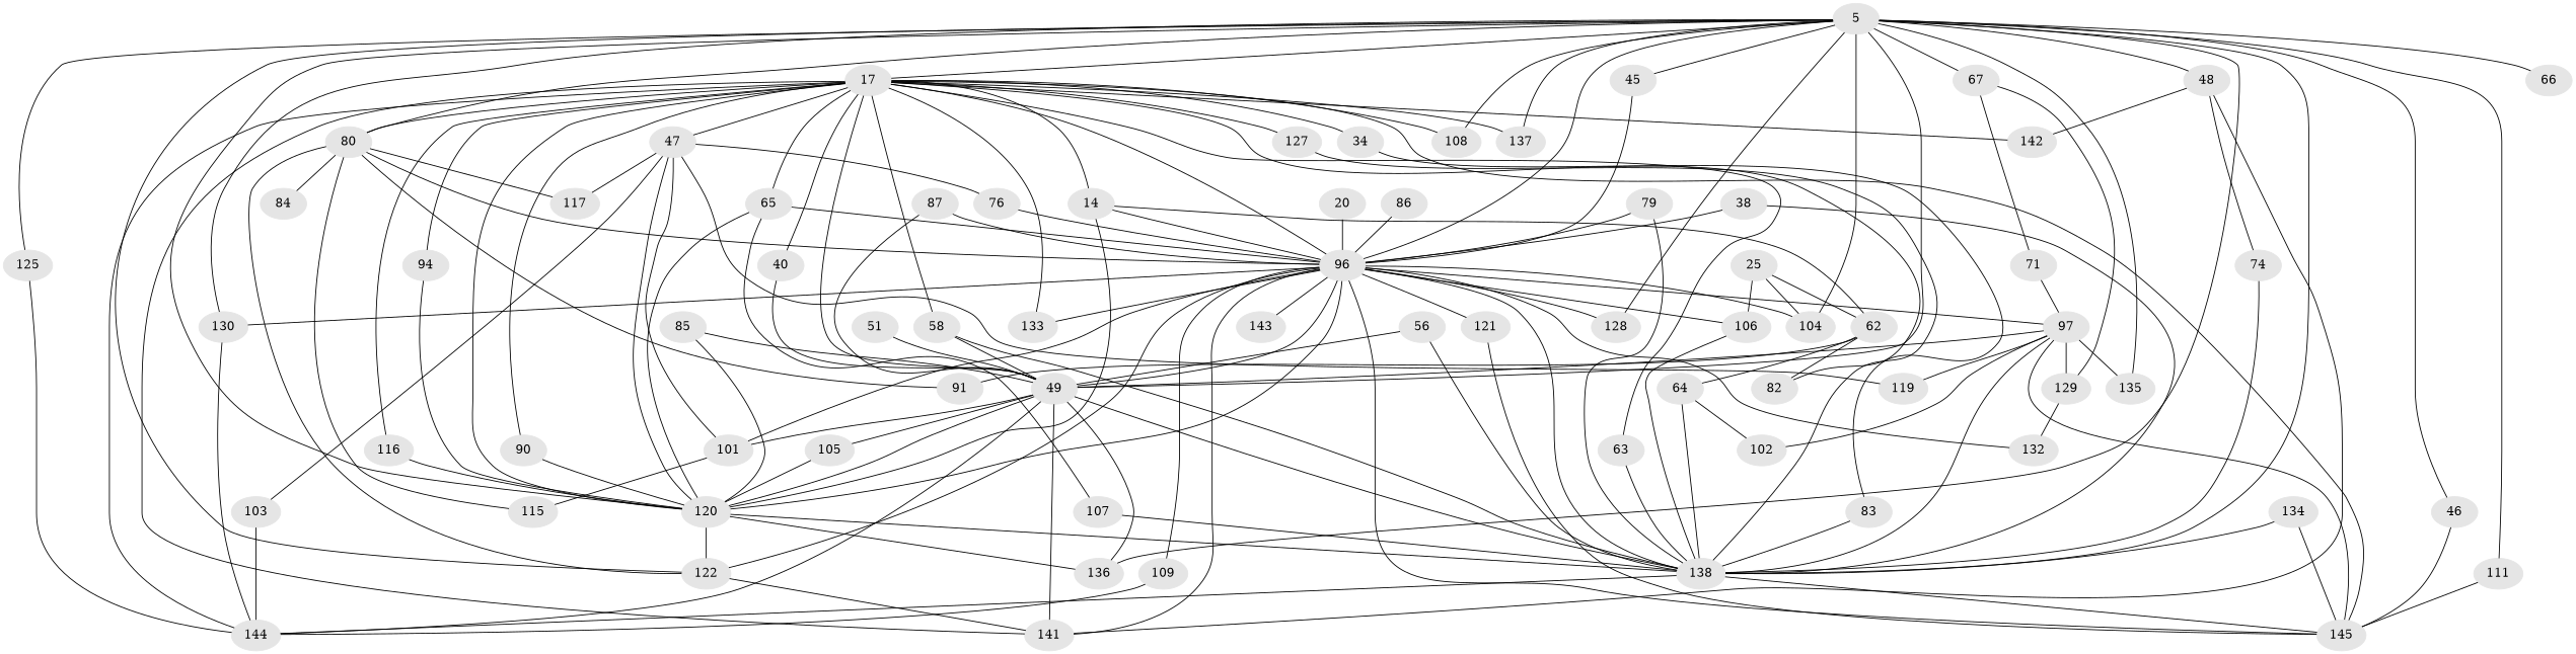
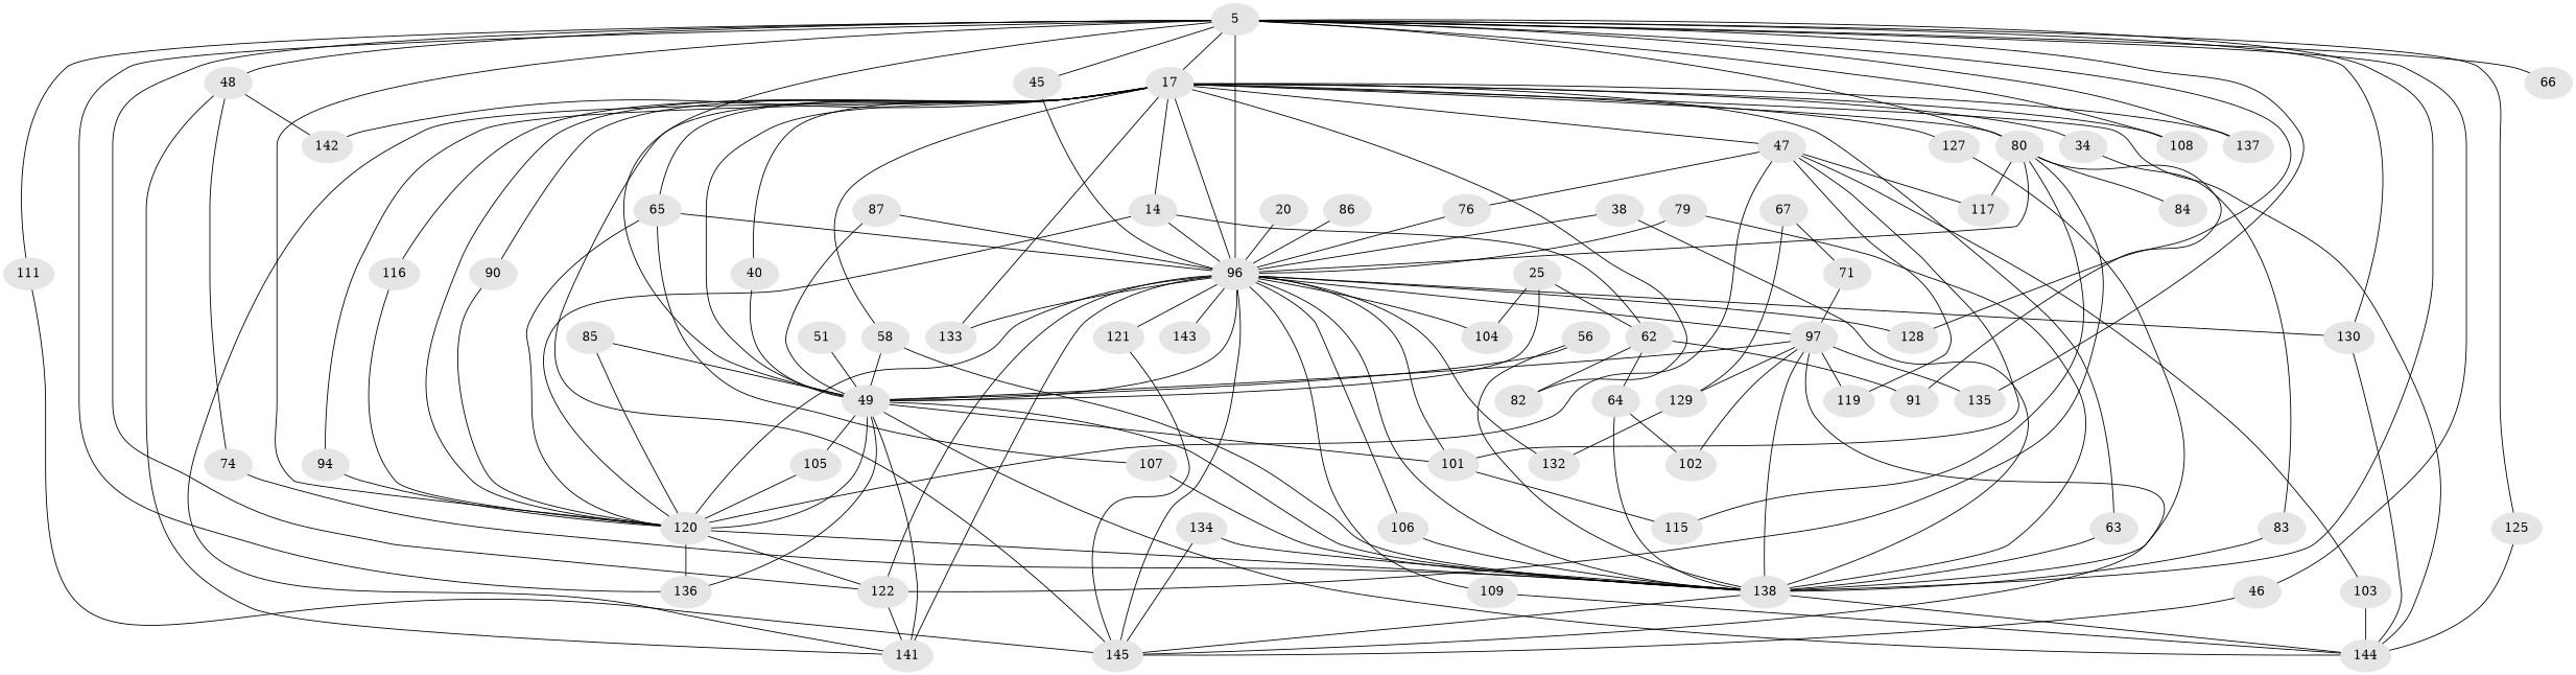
  graph {
    node [color=gray90 style=filled]
    5 [super="+1"]
    n2 [label=17 super="+9"]
    45
    46
    48
    66
    67
    80 [super="+36+68"]
    96 [super="+75+61+95+6"]
    n10 [label=49 super="+93+81"]
    104 [super="+78"]
    108
    111
    120 [super="+72+8"]
    122 [super="+110+118"]
    125
    128
    130 [super="+37"]
    135
    136 [super="+113"]
    137
    138 [super="+123+126+124+114"]
    14
    34
    40
    47 [super="+33"]
    58 [super="+23"]
    63
    65 [super="+49"]
    82
    90
    94
    116
    127 [super="+59"]
    133
    141 [super="+73+139"]
    142
    144 [super="+18+11"]
    145 [super="+140+92"]
    74
    71
    129
    117
    91
    84
    115
    101 [super="+17"]
    97 [super="+52+53"]
    106
    109
    121 [super="+57"]
    132 [super="+131"]
    143 [super="+98"]
    105
    62
    83
    76
    103
    119
    107
    64
    20
    25
    38
    51
    56
    102
    79
    85
    86
    87
    134
    5 -- n2 [weight=4]
    5 -- 45
    5 -- 46
    5 -- 48 [weight=2]
    5 -- 66 [weight=2]
-   5 -- 67 [weight=2]
    5 -- 80
    5 -- 96 [weight=6]
    5 -- n10 [weight=6]
-   5 -- 104
    5 -- 108
    5 -- 111
    5 -- 120 [weight=4]
    5 -- 122 [weight=2]
    5 -- 125
    5 -- 128
    5 -- 130
    5 -- 135
    5 -- 136
    5 -- 137
    5 -- 138 [weight=7]
    n2 -- 80 [weight=4]
    n2 -- 96 [weight=5]
    n2 -- n10 [weight=6]
    n2 -- 108
    n2 -- 120 [weight=5]
    n2 -- 137
    n2 -- 14 [weight=2]
    n2 -- 34 [weight=2]
    n2 -- 40
    n2 -- 47
    n2 -- 58
    n2 -- 63
    n2 -- 65
    n2 -- 82
    n2 -- 90
    n2 -- 94
    n2 -- 116
    n2 -- 127 [weight=2]
    n2 -- 133
    n2 -- 141
    n2 -- 142
    n2 -- 144 [weight=3]
    n2 -- 145 [weight=3]
    45 -- 96
    46 -- 145
    48 -- 141
    48 -- 142
    48 -- 74
    67 -- 71
    67 -- 129
    80 -- 96
    80 -- 122
    80 -- 117
    80 -- 91
    80 -- 84 [weight=2]
    80 -- 115
    96 -- n10 [weight=6]
    96 -- 104
    96 -- 120 [weight=6]
    96 -- 122 [weight=2]
    96 -- 128
    96 -- 130
    96 -- 138
    96 -- 133
    96 -- 141
    96 -- 145 [weight=2]
    96 -- 101 [weight=3]
    96 -- 97 [weight=5]
    96 -- 106
    96 -- 109
    96 -- 121 [weight=2]
    96 -- 132 [weight=2]
    96 -- 143 [weight=3]
    n10 -- 120 [weight=4]
    n10 -- 136
    n10 -- 138 [weight=3]
    n10 -- 141 [weight=2]
    n10 -- 144
    n10 -- 101
    n10 -- 105
    111 -- 145
    120 -- 122
    120 -- 136
    120 -- 138
    122 -- 141
    125 -- 144
    130 -- 144
    138 -- 144 [weight=3]
    138 -- 145 [weight=2]
    14 -- 96
    14 -- 120
    14 -- 62
    34 -- 83
    40 -- n10
    47 -- 120 [weight=2]
    47 -- 117
    47 -- 101
    47 -- 76
    47 -- 103
    47 -- 119
    58 -- n10
    58 -- 138
    63 -- 138
    65 -- 96
    65 -- 120
    65 -- 107
    90 -- 120
    94 -- 120
    116 -- 120
    127 -- 138
    74 -- 138
    71 -- 97
    129 -- 132
    101 -- 115
    97 -- n10 [weight=3]
    97 -- 135
    97 -- 138
    97 -- 145
    97 -- 129
    97 -- 119
    97 -- 102
    106 -- 138
    109 -- 144
    121 -- 145
    105 -- 120
    62 -- 82
    62 -- 91
    62 -- 64
    83 -- 138
    76 -- 96
    103 -- 144
    107 -- 138
    64 -- 138 [weight=2]
    64 -- 102
    20 -- 96 [weight=2]
-   25 -- 106 [weight=2]
+   25 -- n10 [weight=2]
    25 -- 104
    25 -- 62
    38 -- 96
    38 -- 138
    51 -- n10 [weight=2]
    56 -- n10
    56 -- 138
    79 -- 96
    79 -- 138
    85 -- n10
    85 -- 120
    86 -- 96
    87 -- 96
    87 -- n10
    134 -- 138
    134 -- 145
  }
